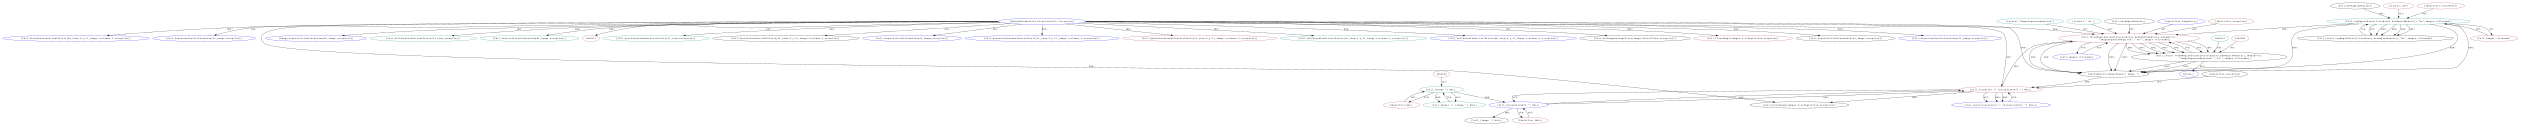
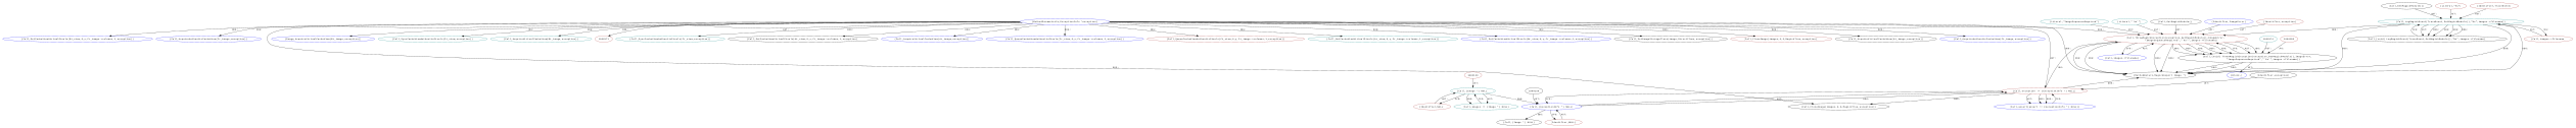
  digraph {
    fontname="Liberation Mono"
    node [color=brown fontname="Liberation Mono"]
    edge [fontname="Liberation Mono"]
    n1 [label="(Call,ThrowMagickException(exception,GetMagickModule(),ImageError,\n        \"ImageSequenceRequired\",\"`%s'\",images->filename))"]
    n2 [color=black label="(Call,(void) ThrowMagickException(exception,GetMagickModule(),ImageError,\n        \"ImageSequenceRequired\",\"`%s'\",images->filename))"]
    n3 [color=black label="(MethodReturn,MagickExport Image *)"]
    n4 [color=blue label="(Call,images->filename)"]
    n5 [color=blue label="(Block,)"]
    n6 [label="(Call,exception != (ExceptionInfo *) NULL)"]
    n7 [color=blue label="(Call,(ExceptionInfo *) NULL)"]
    n8 [color=black label="(Call,CloneImage(images,0,0,MagickTrue,exception))"]
-   n9 [color=blue label="(Call,assert(exception != (ExceptionInfo *) NULL))"]
+   n9 [color=blue label="(Call,assert(assert != (ExceptionInfo *) NULL))"]
    n10 [color=black label="(Call,(Image *) NULL)"]
    n11 [label="(Identifier,NULL)"]
    n12 [color=blue label="(MethodParameterIn,ExceptionInfo *exception)"]
    n13 [color=teal label="(Call,SyncCacheViewAuthenticPixels(Cr_view,exception))"]
    n14 [color=black label="(Call,GetCacheViewVirtualPixels(Ai_view,0,y,Cr_image->columns,1,exception))"]
    n15 [color=blue label="(Call,AcquireVirtualCacheView(Ar_image,exception))"]
    n16 [color=blue label="(Call,QueueCacheViewAuthenticPixels(Cr_view,0,y,Cr_image->columns,1,exception))"]
    n17 [label="(Call,QueueCacheViewAuthenticPixels(Ci_view,0,y,Ci_image->columns,1,exception))"]
    n18 [color=teal label="(Call,GetCacheViewVirtualPixels(Ar_view,0,y,Cr_image->columns,1,exception))"]
    n19 [color=blue label="(Call,GetCacheViewVirtualPixels(Br_view,0,y,Cr_image->columns,1,exception))"]
    n20 [color=black label="(Call,SetImageStorageClass(image,DirectClass,exception))"]
    n21 [label="(Call,CloneImage(images,0,0,MagickTrue,exception))"]
    n22 [color=black label="(Call,AcquireVirtualCacheView(Ai_image,exception))"]
    n23 [color=blue label="(Call,AcquireAuthenticCacheView(Ci_image,exception))"]
    n24 [color=blue label="(Call,GetCacheViewVirtualPixels(Bi_view,0,y,Cr_image->columns,1,exception))"]
    n25 [color=blue label="(Call,AcquireAuthenticCacheView(Cr_image,exception))"]
    n26 [color=blue label="(Image,AcquireVirtualCacheView(Br_image,exception))"]
-   n27 [color=teal label="(Call,GetCacheViewVirtualPixels(Ci_view,exception))"]
+   n27 [color=teal label="(Call,SyncCacheViewAuthenticPixels(Ci_view,exception))"]
    n28 [color=teal label="(Call,AcquireVirtualCacheView(Bi_image,exception))"]
    n29 [label=1000171]
    n30 [color=teal label="(Call,(Image *) NULL)"]
    n31 [color=teal label="(Call,images != (Image *) NULL)"]
    n32 [label="(Identifier,NULL)"]
    n33 [color=teal label="(Call,LogMagickEvent(TraceEvent,GetMagickModule(),\"%s\",images->filename))"]
    n34 [color=black label="(Call,(void) LogMagickEvent(TraceEvent,GetMagickModule(),\"%s\",images->filename))"]
    n35 [label="(Call,images->filename)"]
    n36 [color=teal label="(Literal,\"`%s'\")"]
    n37 [color=black label="(Identifier,exception)"]
    n38 [color=black label="(Call,GetMagickModule())"]
    n39 [color=black label="(Call,GetMagickModule())"]
    n40 [color=blue label="(Identifier,ImageError)"]
    n41 [label="(Literal,\"%s\")"]
    n42 [label="(Identifier,exception)"]
    n43 [label="(Identifier,TraceEvent)"]
    n44 [color=teal label="(Literal,\"ImageSequenceRequired\")"]
+   1000156 [color=black]
    1000129
    1000174 [color=teal]
    1000186
    n1 -> n2 [label="AST: "]
    n1 -> n2 [label="DDG: "]
    n1 -> n2 [label="DDG: "]
    n1 -> n2 [label="DDG: "]
    n1 -> n2 [label="DDG: "]
    n1 -> n2 [label="DDG: "]
    n1 -> n2 [label="DDG: "]
    n1 -> n3 [label="DDG: "]
    n1 -> n3 [label="DDG: "]
    n1 -> n3 [label="DDG: "]
    n1 -> n3 [label="DDG: "]
    n1 -> n4 [label="CFG: "]
    n2 -> n1 [label="CFG: "]
    n2 -> n3 [label="DDG: "]
    n2 -> n3 [label="DDG: "]
    n2 -> n5 [label="AST: "]
    n4 -> n1 [label="AST: "]
    n6 -> n1 [label="DDG: "]
-   n3 -> n6 [label="DDG: "]
+   n6 -> n3 [label="DDG: "]
    n6 -> n7 [label="CFG: "]
    n6 -> n8 [label="DDG: "]
    n6 -> n9 [label="AST: "]
    n6 -> n9 [label="DDG: "]
    n6 -> n9 [label="DDG: "]
    n7 -> n6 [label="AST: "]
    n7 -> n6 [label="DDG: "]
    n7 -> n10 [label="DDG: "]
    n7 -> n11 [label="CFG: "]
    n9 -> n6 [label="CFG: "]
    n11 -> n7 [label="AST: "]
    n12 -> n1 [label="DDG: "]
    n12 -> n3 [label="DDG: "]
    n12 -> n6 [label="AST: "]
    n12 -> n8 [label="DDG: "]
    n12 -> n13 [label="DDG: "]
    n12 -> n14 [label="DDG: "]
    n12 -> n15 [label="DDG: "]
    n12 -> n16 [label="DDG: "]
    n12 -> n17 [label="DDG: "]
    n12 -> n18 [label="DDG: "]
    n12 -> n19 [label="DDG: "]
    n12 -> n20 [label="DDG: "]
    n12 -> n21 [label="DDG: "]
    n12 -> n22 [label="DDG: "]
    n12 -> n23 [label="DDG: "]
    n12 -> n24 [label="DDG: "]
    n12 -> n25 [label="DDG: "]
    n12 -> n26 [label="DDG: "]
    n12 -> n27 [label="DDG: "]
    n12 -> n28 [label="DDG: "]
    n12 -> n29 [label="AST: "]
    n30 -> n7 [label="DDG: "]
    n30 -> n31 [label="AST: "]
    n30 -> n31 [label="DDG: "]
    n30 -> n32 [label="CFG: "]
    n31 -> n30 [label="CFG: "]
    n32 -> n30 [label="AST: "]
    n33 -> n1 [label="DDG: "]
    n33 -> n3 [label="DDG: "]
    n33 -> n3 [label="DDG: "]
    n33 -> n3 [label="DDG: "]
    n33 -> n34 [label="AST: "]
    n33 -> n34 [label="DDG: "]
    n33 -> n34 [label="DDG: "]
    n33 -> n34 [label="DDG: "]
    n33 -> n34 [label="DDG: "]
    n33 -> n35 [label="CFG: "]
    n34 -> n33 [label="CFG: "]
    n35 -> n33 [label="AST: "]
    n36 -> n1 [label="AST: "]
    n37 -> n6 [label="AST: "]
    n38 -> n33 [label="AST: "]
    n39 -> n1 [label="AST: "]
    n40 -> n1 [label="AST: "]
    n41 -> n33 [label="AST: "]
    n42 -> n1 [label="AST: "]
    n43 -> n33 [label="AST: "]
    n44 -> n1 [label="AST: "]
+   1000156 -> n7 [label="AST: "]
    1000129 -> n30 [label="AST: "]
    1000174 -> n2 [label="AST: "]
    1000186 -> n2 [label="CFG: "]
  }
